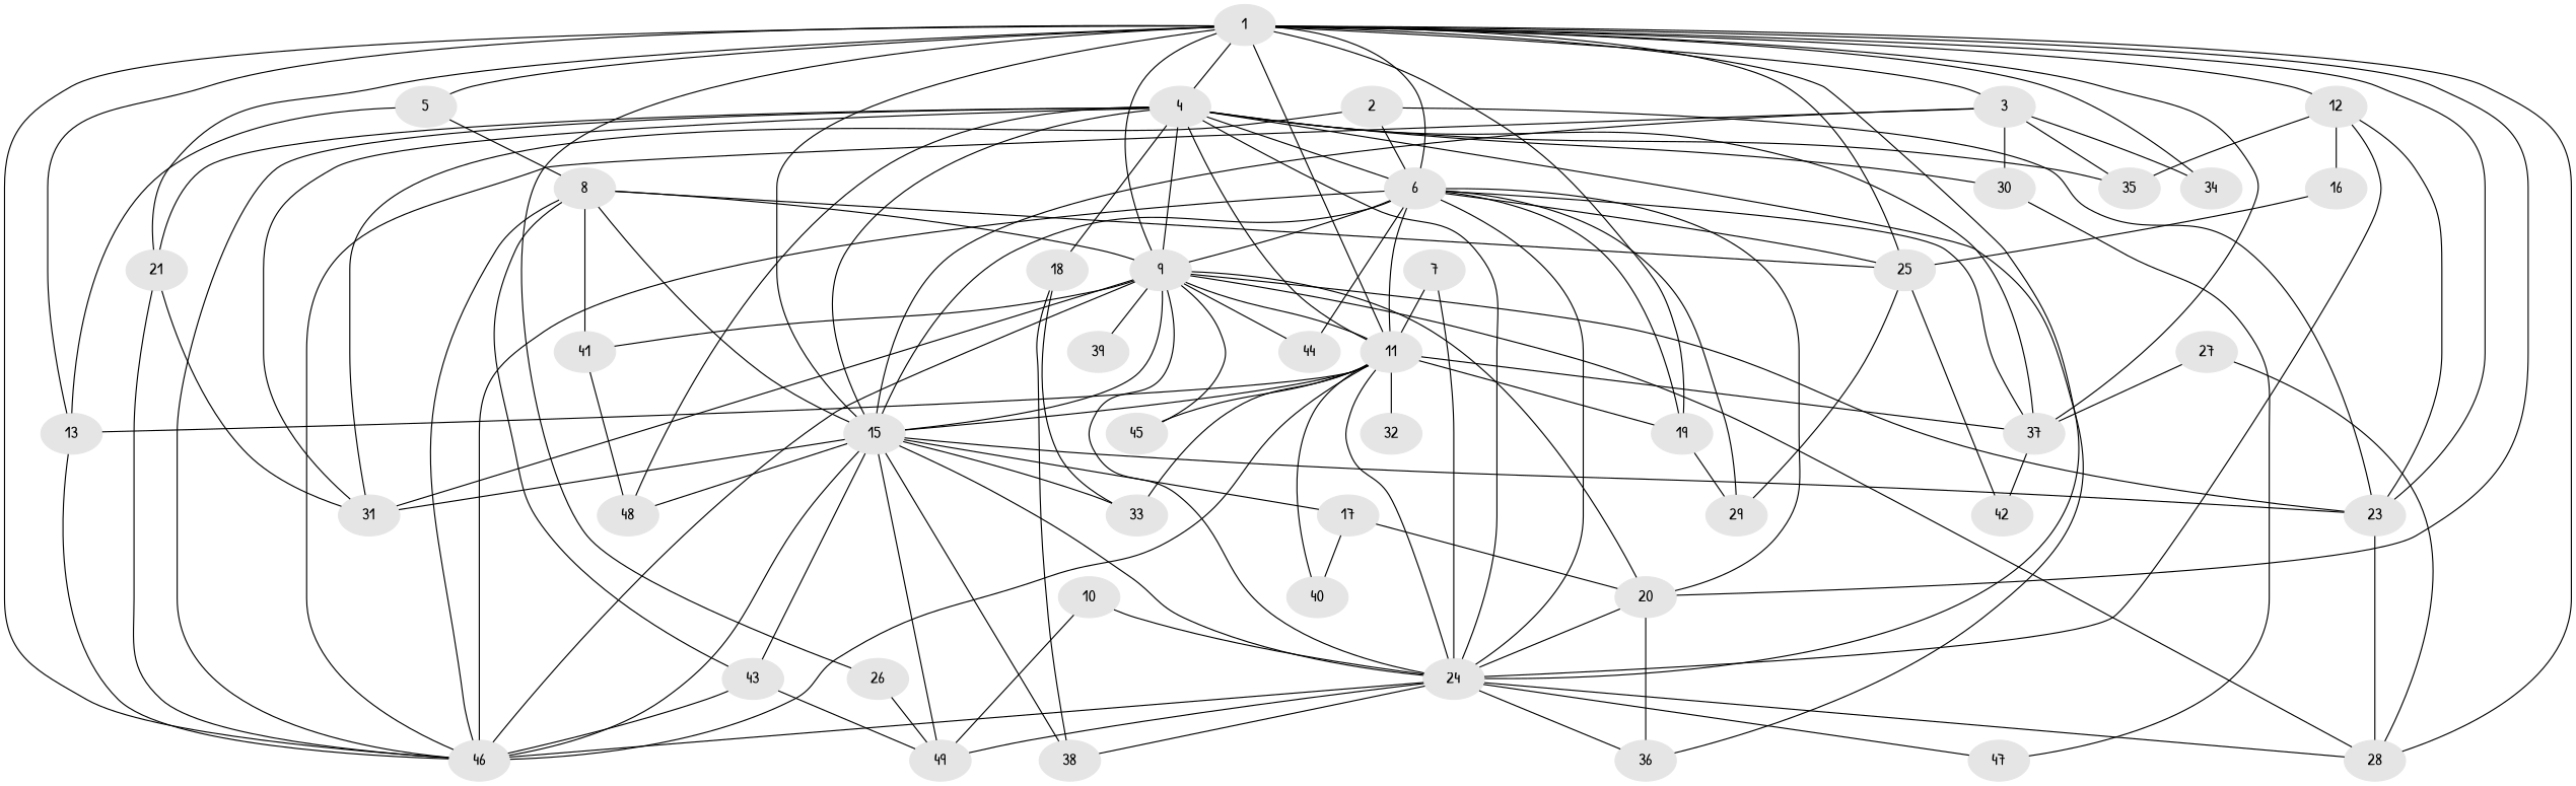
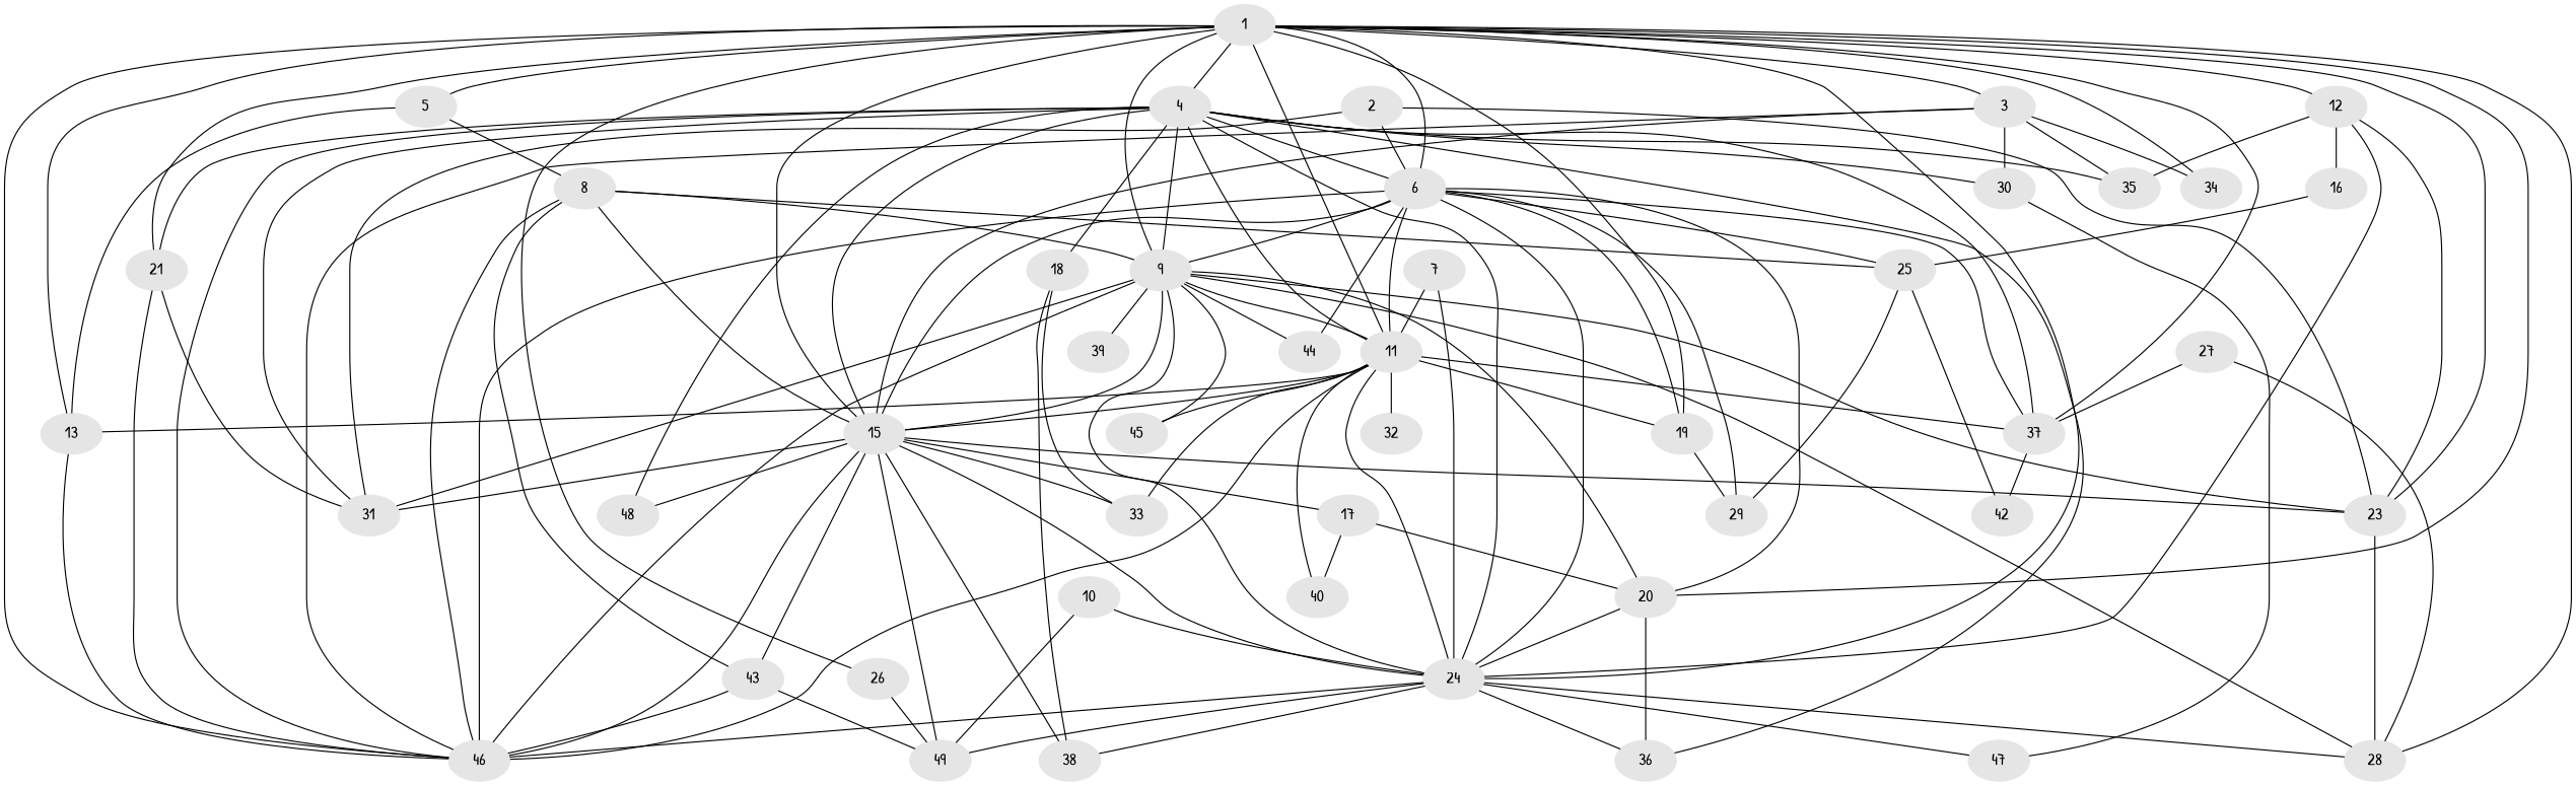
  graph {
    fontname="Patrick Hand"
    node [color=gray90 fontname="Patrick Hand" style=filled]
    edge [fontname="Patrick Hand" weight=1.0]
    1
    3
    4
    5
    6
    9
    11
    12
    13
    15
    19
    20
    21
    23
    24
    25
    26
    28
    34
    37
    46
    30
    35
    31
    18
    36
    48
    8
    29
    44
-   41
    39
    45
    40
    33
    32
    16
    43
    49
    17
    38
    47
    42
    2
    7
    10
    27
    1 -- 3
    1 -- 4 [weight=2.0]
    1 -- 5
    1 -- 6 [weight=2.0]
    1 -- 9 [weight=2.0]
    1 -- 11 [weight=3.0]
    1 -- 12
    1 -- 13
    1 -- 15 [weight=5.0]
    1 -- 19
    1 -- 20
    1 -- 21
    1 -- 23
    1 -- 24 [weight=2.0]
-   1 -- 25
    1 -- 26
    1 -- 28
    1 -- 34
    1 -- 37
    1 -- 46 [weight=3.0]
    3 -- 15
    3 -- 34
    3 -- 46
    3 -- 30
    3 -- 35
    4 -- 6
    4 -- 9 [weight=2.0]
    4 -- 11
    4 -- 15 [weight=3.0]
    4 -- 21
    4 -- 24
    4 -- 37
    4 -- 46
    4 -- 30
    4 -- 35
    4 -- 31
    4 -- 18 [weight=2.0]
    4 -- 36
    4 -- 48
    5 -- 13
    5 -- 8
    6 -- 9
    6 -- 11
    6 -- 15 [weight=3.0]
    6 -- 19
    6 -- 20
    6 -- 24
    6 -- 25
    6 -- 37
    6 -- 46 [weight=2.0]
    6 -- 29
    6 -- 44
    9 -- 11
    9 -- 15 [weight=3.0]
    9 -- 20
    9 -- 23
    9 -- 24
    9 -- 28
    9 -- 46
    9 -- 31
    9 -- 44
-   9 -- 41
    9 -- 39
    9 -- 45
    11 -- 13
    11 -- 15 [weight=2.0]
    11 -- 19
    11 -- 24
    11 -- 37
    11 -- 46 [weight=2.0]
    11 -- 45
    11 -- 40
    11 -- 33
    11 -- 32
    12 -- 23
    12 -- 24
    12 -- 35
    12 -- 16
    13 -- 46
    15 -- 23
    15 -- 24 [weight=2.0]
    15 -- 46 [weight=3.0]
    15 -- 31
    15 -- 48 [weight=2.0]
    15 -- 33
    15 -- 43
    15 -- 49 [weight=3.0]
    15 -- 17
    15 -- 38
    19 -- 29
    20 -- 24
    20 -- 36
    21 -- 46
    21 -- 31
    23 -- 28
    24 -- 28
    24 -- 46 [weight=2.0]
    24 -- 36
    24 -- 49
    24 -- 38
    24 -- 47
    25 -- 29
    25 -- 42
    26 -- 49
    37 -- 42
    30 -- 47
    18 -- 33
    18 -- 38
    8 -- 9
    8 -- 15
    8 -- 25
    8 -- 46
-   8 -- 41
    8 -- 43
-   41 -- 48
    16 -- 25
    43 -- 46
    43 -- 49
    17 -- 20
    17 -- 40
    2 -- 6
    2 -- 23
    2 -- 31
    7 -- 11
    7 -- 24
    10 -- 24
    10 -- 49
    27 -- 28
    27 -- 37
  }
